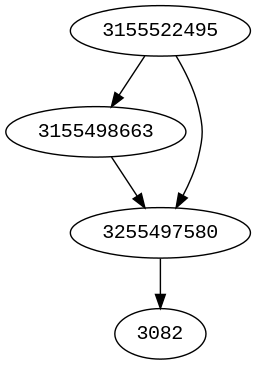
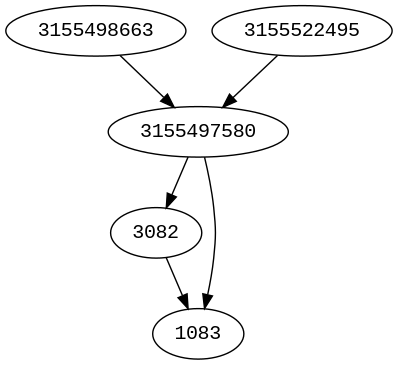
  strict digraph {
    fontname="Liberation Mono"
    node [fontname="Liberation Mono"]
    edge [fontname="Liberation Mono"]
    n1 [label=3082]
+   1083
    n3 [label=3155498663]
-   3155497580 [label=3255497580]
+   3155497580
    3155522495
+   n1 -> 1083
    n3 -> 3155497580
    3155497580 -> n1
-   3155522495 -> n3
+   3155497580 -> 1083
    3155522495 -> 3155497580
  }
